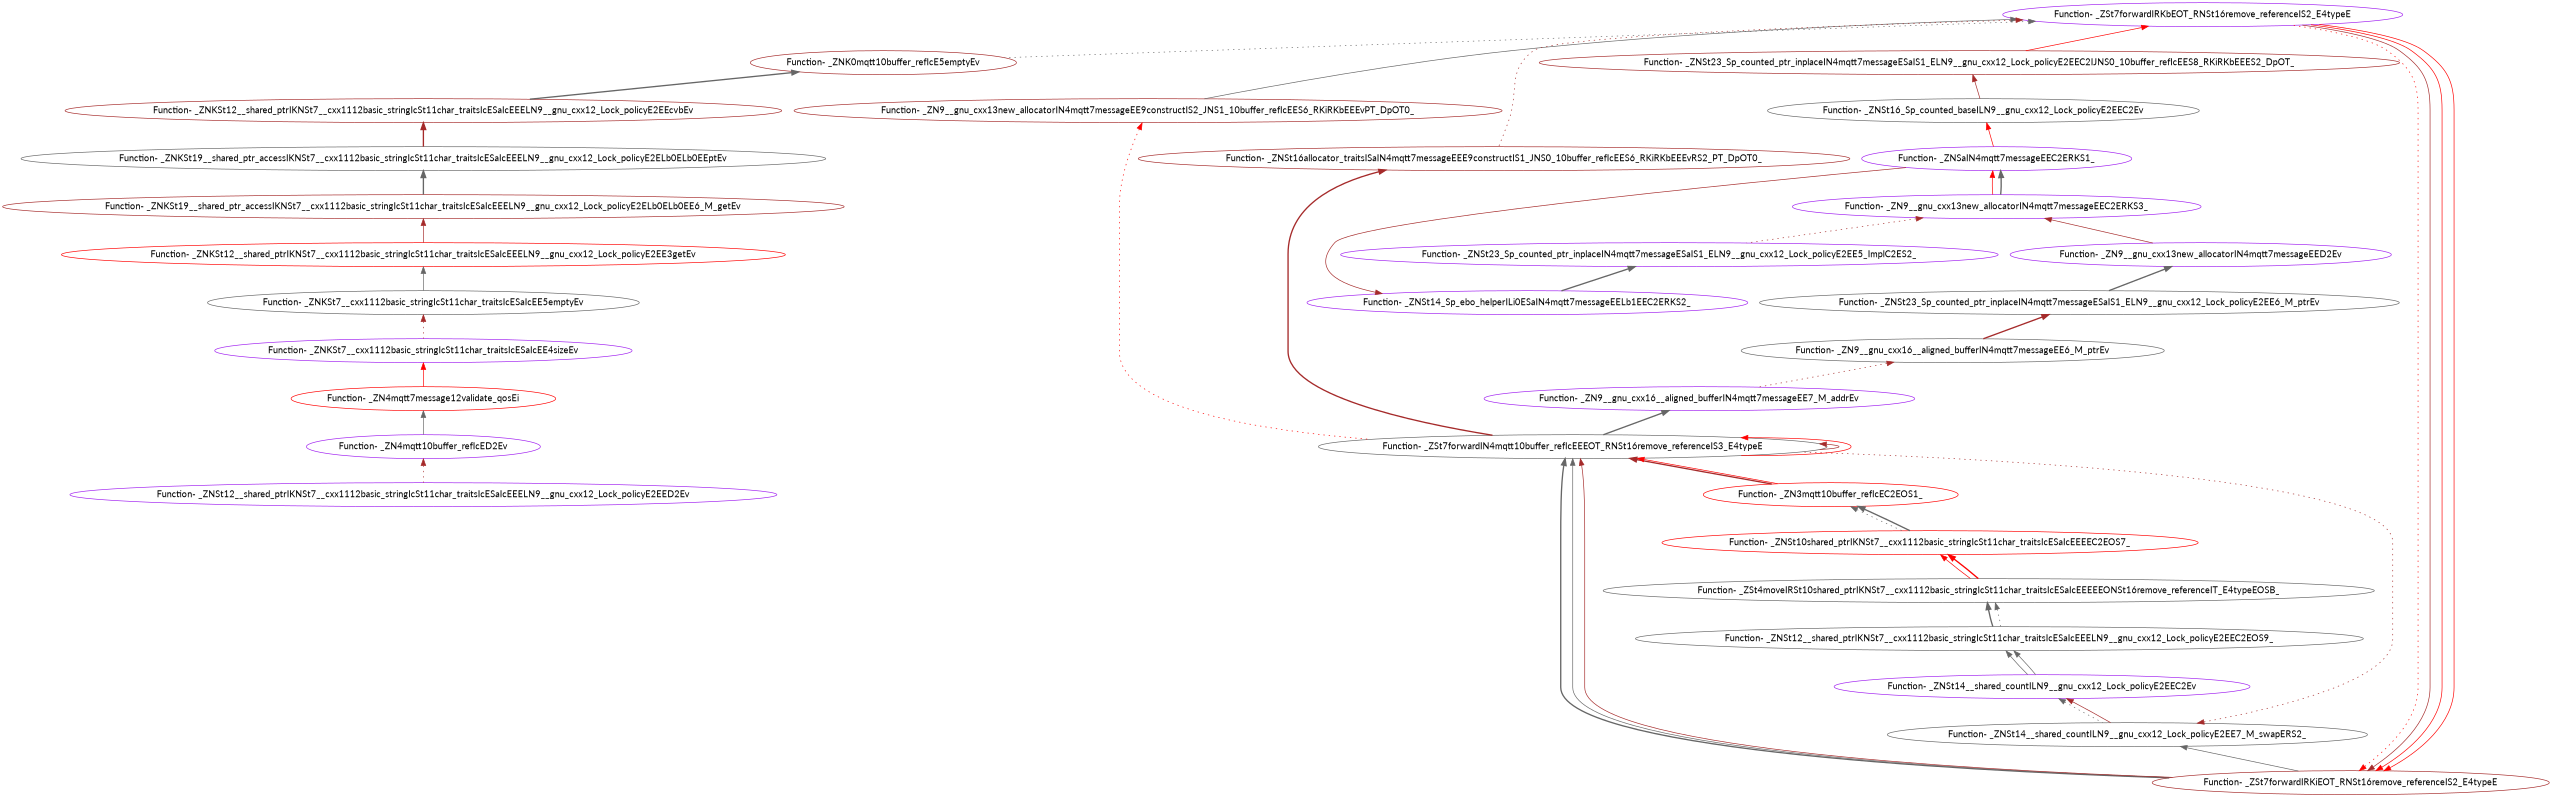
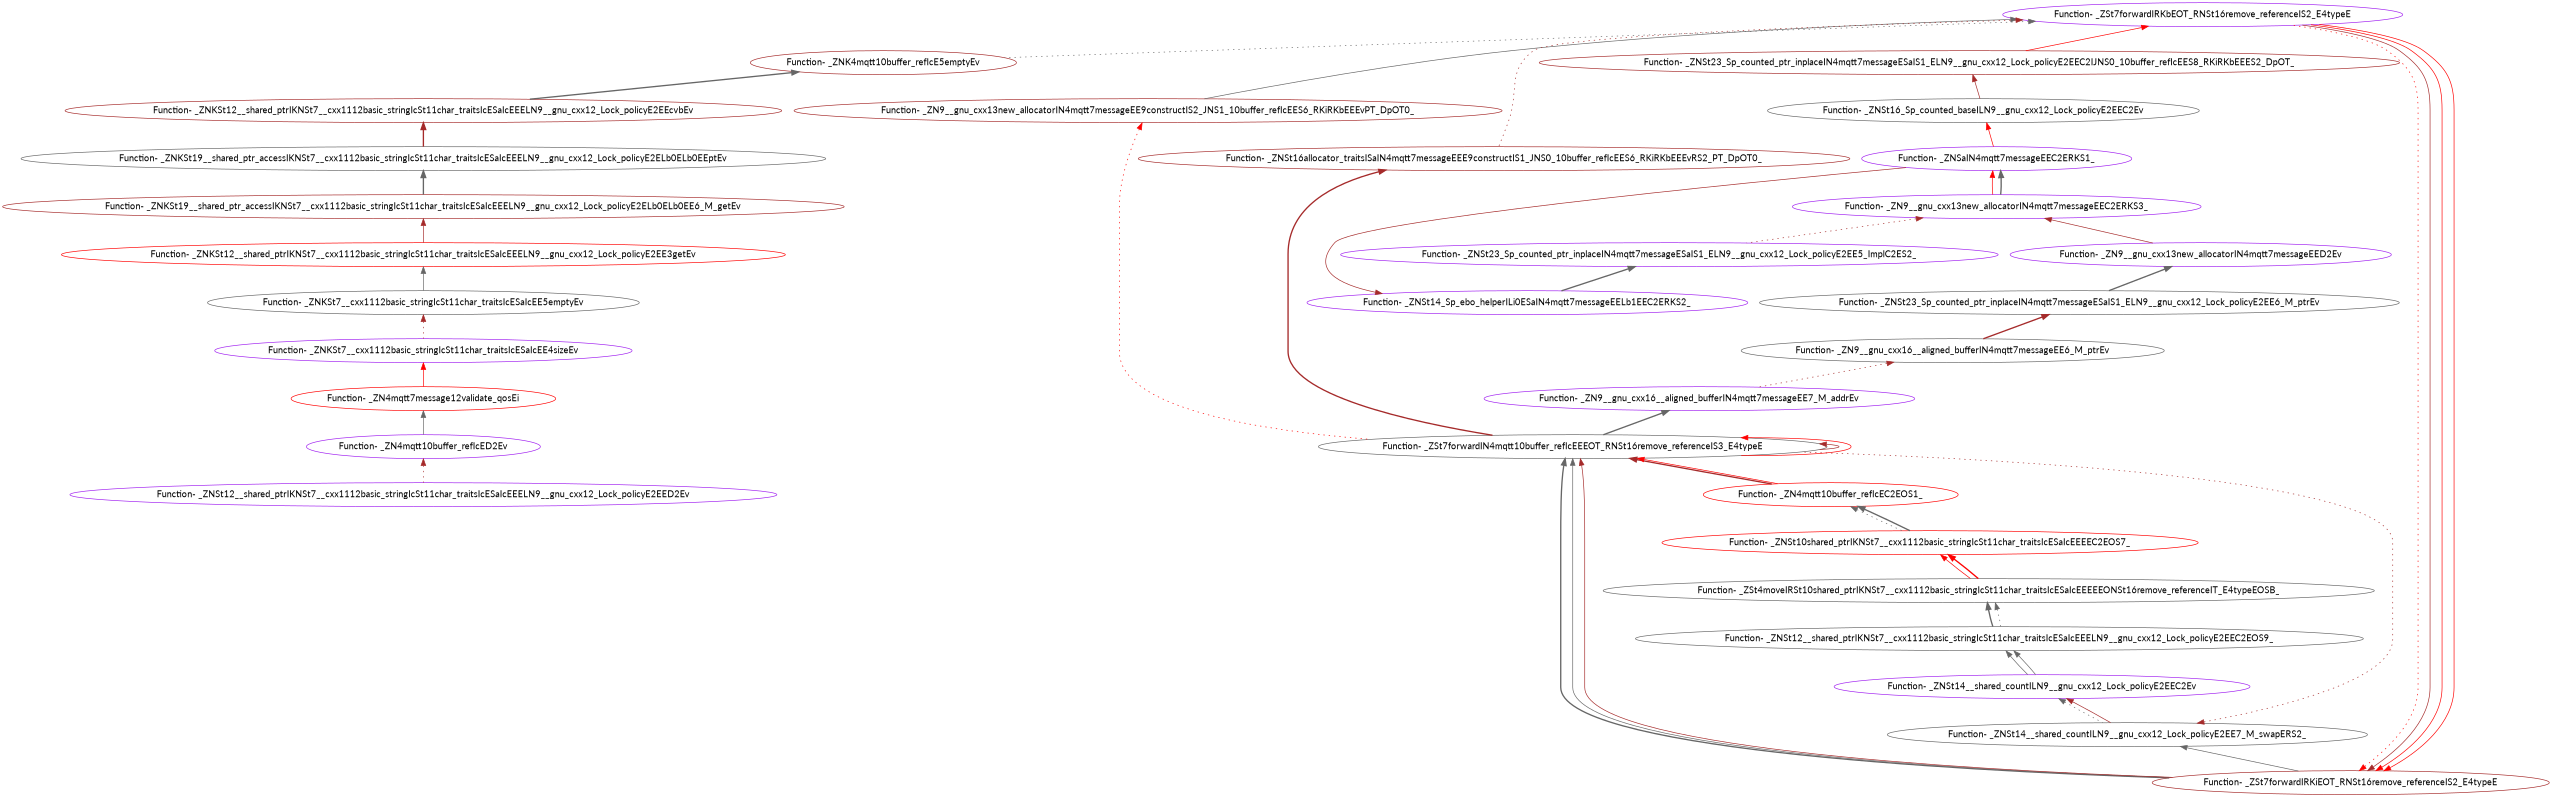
  digraph {
    fontname=Lato
    node [color=purple fontname=Lato]
    edge [color=gray40 dir=back fontname=Lato style=solid]
    "Function- _ZN4mqtt10buffer_refIcED2Ev"
    "Function- _ZNSt12__shared_ptrIKNSt7__cxx1112basic_stringIcSt11char_traitsIcESaIcEEELN9__gnu_cxx12_Lock_policyE2EED2Ev"
    "Function- _ZN4mqtt7message12validate_qosEi" [color=red]
    "Function- _ZNKSt7__cxx1112basic_stringIcSt11char_traitsIcESaIcEE4sizeEv"
    "Function- _ZNKSt7__cxx1112basic_stringIcSt11char_traitsIcESaIcEE5emptyEv" [color=gray40]
    "Function- _ZNKSt12__shared_ptrIKNSt7__cxx1112basic_stringIcSt11char_traitsIcESaIcEEELN9__gnu_cxx12_Lock_policyE2EE3getEv" [color=red]
    "Function- _ZNKSt19__shared_ptr_accessIKNSt7__cxx1112basic_stringIcSt11char_traitsIcESaIcEEELN9__gnu_cxx12_Lock_policyE2ELb0ELb0EE6_M_getEv" [color=brown]
    "Function- _ZNKSt19__shared_ptr_accessIKNSt7__cxx1112basic_stringIcSt11char_traitsIcESaIcEEELN9__gnu_cxx12_Lock_policyE2ELb0ELb0EEptEv" [color=gray40]
    "Function- _ZNKSt12__shared_ptrIKNSt7__cxx1112basic_stringIcSt11char_traitsIcESaIcEEELN9__gnu_cxx12_Lock_policyE2EEcvbEv" [color=brown]
-   "Function- _ZNK4mqtt10buffer_refIcE5emptyEv" [color=brown label="Function- _ZNK0mqtt10buffer_refIcE5emptyEv"]
+   "Function- _ZNK4mqtt10buffer_refIcE5emptyEv" [color=brown]
    "Function- _ZSt7forwardIRKbEOT_RNSt16remove_referenceIS2_E4typeE"
    "Function- _ZN9__gnu_cxx13new_allocatorIN4mqtt7messageEE9constructIS2_JNS1_10buffer_refIcEES6_RKiRKbEEEvPT_DpOT0_" [color=brown]
    "Function- _ZNSt16allocator_traitsISaIN4mqtt7messageEEE9constructIS1_JNS0_10buffer_refIcEES6_RKiRKbEEEvRS2_PT_DpOT0_" [color=brown]
    "Function- _ZNSt23_Sp_counted_ptr_inplaceIN4mqtt7messageESaIS1_ELN9__gnu_cxx12_Lock_policyE2EEC2IJNS0_10buffer_refIcEES8_RKiRKbEEES2_DpOT_" [color=brown]
    "Function- _ZSt7forwardIN4mqtt10buffer_refIcEEEOT_RNSt16remove_referenceIS3_E4typeE" [color=gray40]
    "Function- _ZNSt16_Sp_counted_baseILN9__gnu_cxx12_Lock_policyE2EEC2Ev" [color=gray40]
    "Function- _ZSt7forwardIRKiEOT_RNSt16remove_referenceIS2_E4typeE" [color=brown]
    "Function- _ZNSt14__shared_countILN9__gnu_cxx12_Lock_policyE2EE7_M_swapERS2_" [color=gray40]
-   "Function- _ZN4mqtt10buffer_refIcEC2EOS1_" [color=red label="Function- _ZN3mqtt10buffer_refIcEC2EOS1_"]
+   "Function- _ZN4mqtt10buffer_refIcEC2EOS1_" [color=red]
    "Function- _ZNSt14__shared_countILN9__gnu_cxx12_Lock_policyE2EEC2Ev"
    "Function- _ZNSt12__shared_ptrIKNSt7__cxx1112basic_stringIcSt11char_traitsIcESaIcEEELN9__gnu_cxx12_Lock_policyE2EEC2EOS9_" [color=gray40]
    "Function- _ZSt4moveIRSt10shared_ptrIKNSt7__cxx1112basic_stringIcSt11char_traitsIcESaIcEEEEEONSt16remove_referenceIT_E4typeEOSB_" [color=gray40]
    "Function- _ZNSt10shared_ptrIKNSt7__cxx1112basic_stringIcSt11char_traitsIcESaIcEEEEC2EOS7_" [color=red]
    "Function- _ZN9__gnu_cxx16__aligned_bufferIN4mqtt7messageEE7_M_addrEv"
    "Function- _ZN9__gnu_cxx16__aligned_bufferIN4mqtt7messageEE6_M_ptrEv" [color=gray40]
    "Function- _ZNSt23_Sp_counted_ptr_inplaceIN4mqtt7messageESaIS1_ELN9__gnu_cxx12_Lock_policyE2EE6_M_ptrEv" [color=gray40]
    "Function- _ZN9__gnu_cxx13new_allocatorIN4mqtt7messageEED2Ev"
    "Function- _ZN9__gnu_cxx13new_allocatorIN4mqtt7messageEEC2ERKS3_"
    "Function- _ZNSt23_Sp_counted_ptr_inplaceIN4mqtt7messageESaIS1_ELN9__gnu_cxx12_Lock_policyE2EE5_ImplC2ES2_"
    "Function- _ZNSt14_Sp_ebo_helperILi0ESaIN4mqtt7messageEELb1EEC2ERKS2_"
    "Function- _ZNSaIN4mqtt7messageEEC2ERKS1_"
    "Function- _ZN4mqtt10buffer_refIcED2Ev" -> "Function- _ZNSt12__shared_ptrIKNSt7__cxx1112basic_stringIcSt11char_traitsIcESaIcEEELN9__gnu_cxx12_Lock_policyE2EED2Ev" [color=brown style=dotted]
    "Function- _ZN4mqtt7message12validate_qosEi" -> "Function- _ZN4mqtt10buffer_refIcED2Ev"
    "Function- _ZNKSt7__cxx1112basic_stringIcSt11char_traitsIcESaIcEE4sizeEv" -> "Function- _ZN4mqtt7message12validate_qosEi" [color=red]
    "Function- _ZNKSt7__cxx1112basic_stringIcSt11char_traitsIcESaIcEE5emptyEv" -> "Function- _ZNKSt7__cxx1112basic_stringIcSt11char_traitsIcESaIcEE4sizeEv" [color=brown style=dotted]
    "Function- _ZNKSt12__shared_ptrIKNSt7__cxx1112basic_stringIcSt11char_traitsIcESaIcEEELN9__gnu_cxx12_Lock_policyE2EE3getEv" -> "Function- _ZNKSt7__cxx1112basic_stringIcSt11char_traitsIcESaIcEE5emptyEv"
    "Function- _ZNKSt19__shared_ptr_accessIKNSt7__cxx1112basic_stringIcSt11char_traitsIcESaIcEEELN9__gnu_cxx12_Lock_policyE2ELb0ELb0EE6_M_getEv" -> "Function- _ZNKSt12__shared_ptrIKNSt7__cxx1112basic_stringIcSt11char_traitsIcESaIcEEELN9__gnu_cxx12_Lock_policyE2EE3getEv" [color=brown]
    "Function- _ZNKSt19__shared_ptr_accessIKNSt7__cxx1112basic_stringIcSt11char_traitsIcESaIcEEELN9__gnu_cxx12_Lock_policyE2ELb0ELb0EEptEv" -> "Function- _ZNKSt19__shared_ptr_accessIKNSt7__cxx1112basic_stringIcSt11char_traitsIcESaIcEEELN9__gnu_cxx12_Lock_policyE2ELb0ELb0EE6_M_getEv" [style=bold]
    "Function- _ZNKSt12__shared_ptrIKNSt7__cxx1112basic_stringIcSt11char_traitsIcESaIcEEELN9__gnu_cxx12_Lock_policyE2EEcvbEv" -> "Function- _ZNKSt19__shared_ptr_accessIKNSt7__cxx1112basic_stringIcSt11char_traitsIcESaIcEEELN9__gnu_cxx12_Lock_policyE2ELb0ELb0EEptEv" [color=brown style=bold]
    "Function- _ZNK4mqtt10buffer_refIcE5emptyEv" -> "Function- _ZNKSt12__shared_ptrIKNSt7__cxx1112basic_stringIcSt11char_traitsIcESaIcEEELN9__gnu_cxx12_Lock_policyE2EEcvbEv" [style=bold]
    "Function- _ZSt7forwardIRKbEOT_RNSt16remove_referenceIS2_E4typeE" -> "Function- _ZNK4mqtt10buffer_refIcE5emptyEv" [style=dotted]
    "Function- _ZSt7forwardIRKbEOT_RNSt16remove_referenceIS2_E4typeE" -> "Function- _ZN9__gnu_cxx13new_allocatorIN4mqtt7messageEE9constructIS2_JNS1_10buffer_refIcEES6_RKiRKbEEEvPT_DpOT0_"
    "Function- _ZSt7forwardIRKbEOT_RNSt16remove_referenceIS2_E4typeE" -> "Function- _ZNSt16allocator_traitsISaIN4mqtt7messageEEE9constructIS1_JNS0_10buffer_refIcEES6_RKiRKbEEEvRS2_PT_DpOT0_" [color=brown style=dotted]
    "Function- _ZSt7forwardIRKbEOT_RNSt16remove_referenceIS2_E4typeE" -> "Function- _ZNSt23_Sp_counted_ptr_inplaceIN4mqtt7messageESaIS1_ELN9__gnu_cxx12_Lock_policyE2EEC2IJNS0_10buffer_refIcEES8_RKiRKbEEES2_DpOT_" [color=red]
    "Function- _ZN9__gnu_cxx13new_allocatorIN4mqtt7messageEE9constructIS2_JNS1_10buffer_refIcEES6_RKiRKbEEEvPT_DpOT0_" -> "Function- _ZSt7forwardIN4mqtt10buffer_refIcEEEOT_RNSt16remove_referenceIS3_E4typeE" [color=red style=dotted]
    "Function- _ZNSt16allocator_traitsISaIN4mqtt7messageEEE9constructIS1_JNS0_10buffer_refIcEES6_RKiRKbEEEvRS2_PT_DpOT0_" -> "Function- _ZSt7forwardIN4mqtt10buffer_refIcEEEOT_RNSt16remove_referenceIS3_E4typeE" [color=brown style=bold]
    "Function- _ZNSt23_Sp_counted_ptr_inplaceIN4mqtt7messageESaIS1_ELN9__gnu_cxx12_Lock_policyE2EEC2IJNS0_10buffer_refIcEES8_RKiRKbEEES2_DpOT_" -> "Function- _ZNSt16_Sp_counted_baseILN9__gnu_cxx12_Lock_policyE2EEC2Ev" [color=brown]
    "Function- _ZSt7forwardIN4mqtt10buffer_refIcEEEOT_RNSt16remove_referenceIS3_E4typeE" -> "Function- _ZSt7forwardIN4mqtt10buffer_refIcEEEOT_RNSt16remove_referenceIS3_E4typeE" [color=brown]
    "Function- _ZSt7forwardIN4mqtt10buffer_refIcEEEOT_RNSt16remove_referenceIS3_E4typeE" -> "Function- _ZSt7forwardIN4mqtt10buffer_refIcEEEOT_RNSt16remove_referenceIS3_E4typeE" [color=red]
    "Function- _ZSt7forwardIN4mqtt10buffer_refIcEEEOT_RNSt16remove_referenceIS3_E4typeE" -> "Function- _ZSt7forwardIRKiEOT_RNSt16remove_referenceIS2_E4typeE" [style=bold]
    "Function- _ZSt7forwardIN4mqtt10buffer_refIcEEEOT_RNSt16remove_referenceIS3_E4typeE" -> "Function- _ZSt7forwardIRKiEOT_RNSt16remove_referenceIS2_E4typeE"
    "Function- _ZSt7forwardIN4mqtt10buffer_refIcEEEOT_RNSt16remove_referenceIS3_E4typeE" -> "Function- _ZSt7forwardIRKiEOT_RNSt16remove_referenceIS2_E4typeE" [color=brown]
    "Function- _ZSt7forwardIN4mqtt10buffer_refIcEEEOT_RNSt16remove_referenceIS3_E4typeE" -> "Function- _ZN4mqtt10buffer_refIcEC2EOS1_" [color=brown style=bold]
    "Function- _ZSt7forwardIN4mqtt10buffer_refIcEEEOT_RNSt16remove_referenceIS3_E4typeE" -> "Function- _ZN4mqtt10buffer_refIcEC2EOS1_" [color=red]
    "Function- _ZNSt16_Sp_counted_baseILN9__gnu_cxx12_Lock_policyE2EEC2Ev" -> "Function- _ZNSaIN4mqtt7messageEEC2ERKS1_" [color=red]
    "Function- _ZSt7forwardIRKiEOT_RNSt16remove_referenceIS2_E4typeE" -> "Function- _ZSt7forwardIRKbEOT_RNSt16remove_referenceIS2_E4typeE" [color=red style=dotted]
    "Function- _ZSt7forwardIRKiEOT_RNSt16remove_referenceIS2_E4typeE" -> "Function- _ZSt7forwardIRKbEOT_RNSt16remove_referenceIS2_E4typeE" [color=brown]
    "Function- _ZSt7forwardIRKiEOT_RNSt16remove_referenceIS2_E4typeE" -> "Function- _ZSt7forwardIRKbEOT_RNSt16remove_referenceIS2_E4typeE" [color=red]
    "Function- _ZSt7forwardIRKiEOT_RNSt16remove_referenceIS2_E4typeE" -> "Function- _ZSt7forwardIRKbEOT_RNSt16remove_referenceIS2_E4typeE" [color=red]
    "Function- _ZNSt14__shared_countILN9__gnu_cxx12_Lock_policyE2EE7_M_swapERS2_" -> "Function- _ZSt7forwardIN4mqtt10buffer_refIcEEEOT_RNSt16remove_referenceIS3_E4typeE" [color=brown style=dotted]
    "Function- _ZNSt14__shared_countILN9__gnu_cxx12_Lock_policyE2EE7_M_swapERS2_" -> "Function- _ZSt7forwardIRKiEOT_RNSt16remove_referenceIS2_E4typeE"
    "Function- _ZN4mqtt10buffer_refIcEC2EOS1_" -> "Function- _ZNSt10shared_ptrIKNSt7__cxx1112basic_stringIcSt11char_traitsIcESaIcEEEEC2EOS7_" [style=dotted]
    "Function- _ZN4mqtt10buffer_refIcEC2EOS1_" -> "Function- _ZNSt10shared_ptrIKNSt7__cxx1112basic_stringIcSt11char_traitsIcESaIcEEEEC2EOS7_" [style=bold]
    "Function- _ZNSt14__shared_countILN9__gnu_cxx12_Lock_policyE2EEC2Ev" -> "Function- _ZNSt14__shared_countILN9__gnu_cxx12_Lock_policyE2EE7_M_swapERS2_" [style=dotted]
    "Function- _ZNSt14__shared_countILN9__gnu_cxx12_Lock_policyE2EEC2Ev" -> "Function- _ZNSt14__shared_countILN9__gnu_cxx12_Lock_policyE2EE7_M_swapERS2_" [color=brown]
    "Function- _ZNSt12__shared_ptrIKNSt7__cxx1112basic_stringIcSt11char_traitsIcESaIcEEELN9__gnu_cxx12_Lock_policyE2EEC2EOS9_" -> "Function- _ZNSt14__shared_countILN9__gnu_cxx12_Lock_policyE2EEC2Ev"
    "Function- _ZNSt12__shared_ptrIKNSt7__cxx1112basic_stringIcSt11char_traitsIcESaIcEEELN9__gnu_cxx12_Lock_policyE2EEC2EOS9_" -> "Function- _ZNSt14__shared_countILN9__gnu_cxx12_Lock_policyE2EEC2Ev"
    "Function- _ZSt4moveIRSt10shared_ptrIKNSt7__cxx1112basic_stringIcSt11char_traitsIcESaIcEEEEEONSt16remove_referenceIT_E4typeEOSB_" -> "Function- _ZNSt12__shared_ptrIKNSt7__cxx1112basic_stringIcSt11char_traitsIcESaIcEEELN9__gnu_cxx12_Lock_policyE2EEC2EOS9_" [style=bold]
    "Function- _ZSt4moveIRSt10shared_ptrIKNSt7__cxx1112basic_stringIcSt11char_traitsIcESaIcEEEEEONSt16remove_referenceIT_E4typeEOSB_" -> "Function- _ZNSt12__shared_ptrIKNSt7__cxx1112basic_stringIcSt11char_traitsIcESaIcEEELN9__gnu_cxx12_Lock_policyE2EEC2EOS9_" [style=dotted]
    "Function- _ZNSt10shared_ptrIKNSt7__cxx1112basic_stringIcSt11char_traitsIcESaIcEEEEC2EOS7_" -> "Function- _ZSt4moveIRSt10shared_ptrIKNSt7__cxx1112basic_stringIcSt11char_traitsIcESaIcEEEEEONSt16remove_referenceIT_E4typeEOSB_" [color=red]
    "Function- _ZNSt10shared_ptrIKNSt7__cxx1112basic_stringIcSt11char_traitsIcESaIcEEEEC2EOS7_" -> "Function- _ZSt4moveIRSt10shared_ptrIKNSt7__cxx1112basic_stringIcSt11char_traitsIcESaIcEEEEEONSt16remove_referenceIT_E4typeEOSB_" [color=red style=bold]
    "Function- _ZN9__gnu_cxx16__aligned_bufferIN4mqtt7messageEE7_M_addrEv" -> "Function- _ZSt7forwardIN4mqtt10buffer_refIcEEEOT_RNSt16remove_referenceIS3_E4typeE" [style=bold]
    "Function- _ZN9__gnu_cxx16__aligned_bufferIN4mqtt7messageEE6_M_ptrEv" -> "Function- _ZN9__gnu_cxx16__aligned_bufferIN4mqtt7messageEE7_M_addrEv" [color=brown style=dotted]
    "Function- _ZNSt23_Sp_counted_ptr_inplaceIN4mqtt7messageESaIS1_ELN9__gnu_cxx12_Lock_policyE2EE6_M_ptrEv" -> "Function- _ZN9__gnu_cxx16__aligned_bufferIN4mqtt7messageEE6_M_ptrEv" [color=brown style=bold]
    "Function- _ZN9__gnu_cxx13new_allocatorIN4mqtt7messageEED2Ev" -> "Function- _ZNSt23_Sp_counted_ptr_inplaceIN4mqtt7messageESaIS1_ELN9__gnu_cxx12_Lock_policyE2EE6_M_ptrEv" [style=bold]
    "Function- _ZN9__gnu_cxx13new_allocatorIN4mqtt7messageEEC2ERKS3_" -> "Function- _ZN9__gnu_cxx13new_allocatorIN4mqtt7messageEED2Ev" [color=brown]
    "Function- _ZN9__gnu_cxx13new_allocatorIN4mqtt7messageEEC2ERKS3_" -> "Function- _ZNSt23_Sp_counted_ptr_inplaceIN4mqtt7messageESaIS1_ELN9__gnu_cxx12_Lock_policyE2EE5_ImplC2ES2_" [color=brown style=dotted]
    "Function- _ZNSt23_Sp_counted_ptr_inplaceIN4mqtt7messageESaIS1_ELN9__gnu_cxx12_Lock_policyE2EE5_ImplC2ES2_" -> "Function- _ZNSt14_Sp_ebo_helperILi0ESaIN4mqtt7messageEELb1EEC2ERKS2_" [style=bold]
    "Function- _ZNSt14_Sp_ebo_helperILi0ESaIN4mqtt7messageEELb1EEC2ERKS2_" -> "Function- _ZNSaIN4mqtt7messageEEC2ERKS1_" [color=brown]
    "Function- _ZNSaIN4mqtt7messageEEC2ERKS1_" -> "Function- _ZN9__gnu_cxx13new_allocatorIN4mqtt7messageEEC2ERKS3_" [color=red]
    "Function- _ZNSaIN4mqtt7messageEEC2ERKS1_" -> "Function- _ZN9__gnu_cxx13new_allocatorIN4mqtt7messageEEC2ERKS3_" [style=bold]
  }
